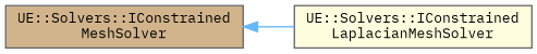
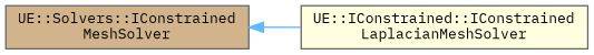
  digraph {
    rankdir=LR
    fontname="IBM Plex Mono"
    node [color=grey40 fontname="IBM Plex Mono" fontsize=10 shape=box style=filled]
    n1 [fillcolor=tan height=0.2 label="UE::Solvers::IConstrained\lMeshSolver" width=0.4]
-   n2 [fillcolor=lightyellow height=0.2 label="UE::Solvers::IConstrained\lLaplacianMeshSolver" width=0.4]
+   n2 [fillcolor=lightyellow height=0.2 label="UE::IConstrained::IConstrained\lLaplacianMeshSolver" width=0.4]
    n1 -> n2 [color=steelblue1 dir=back fontname="IBM Plex Mono" fontsize=10 labelfontname=Helvetica labelfontsize=10 style=solid]
  }
